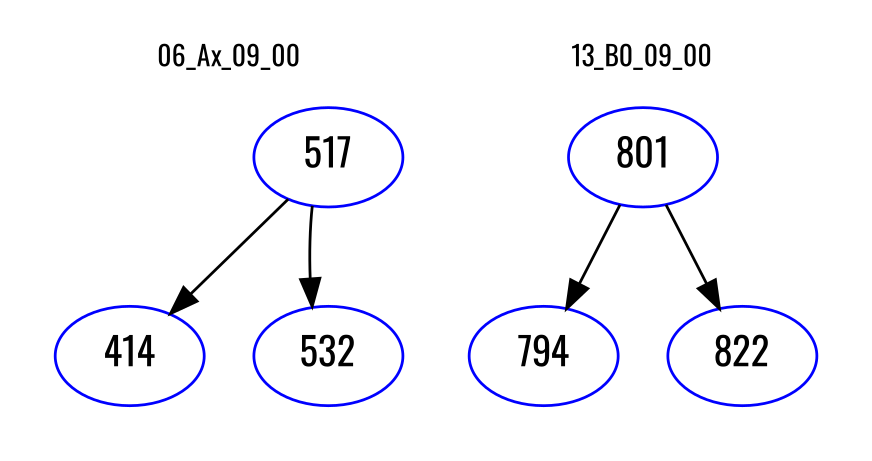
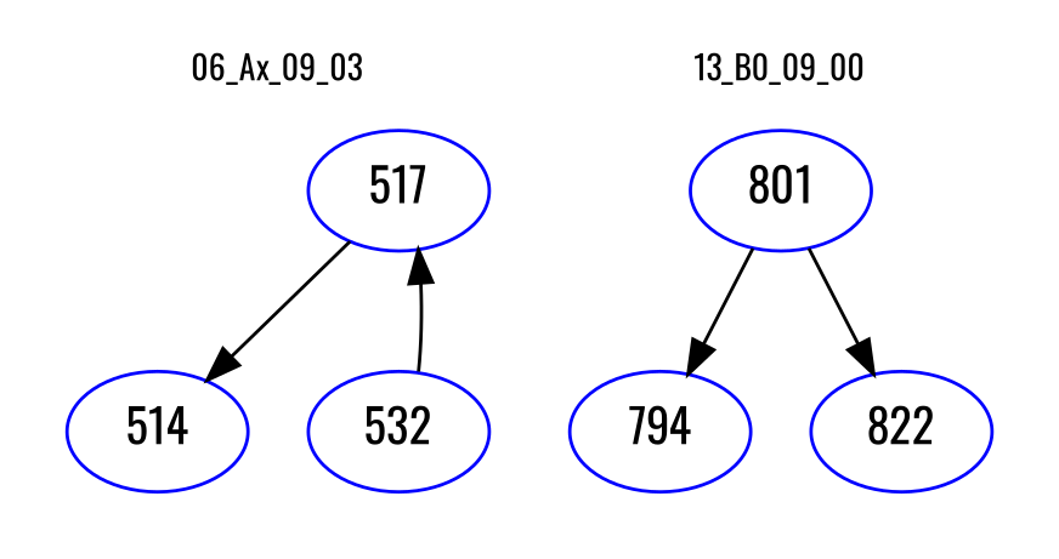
  digraph {
    fontname=Oswald
    node [color=blue fontname=Oswald]
    edge [color=black fontname=Oswald]
    n1 [label=517]
-   n2 [label=414]
+   n2 [label=514]
    n3 [label=532]
    n4 [label=801]
    n5 [label=794]
    n6 [label=822]
    subgraph cluster_1 {
      color=white
      fontsize=10
-     label="06_Ax_09_00"
+     label="06_Ax_09_03"
      n1
      n2
      n3
    }
    subgraph cluster_2 {
      color=white
      fontsize=10
      label="13_B0_09_00"
      n4
      n5
      n6
    }
    n1 -> n2
-   n1 -> n3
+   n3 -> n1
    n4 -> n5
    n4 -> n6
  }
